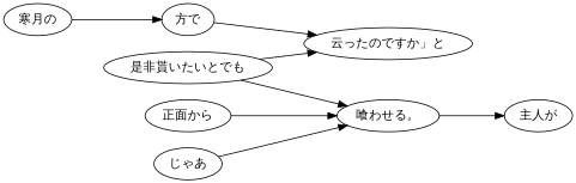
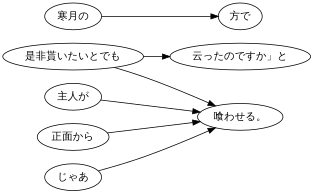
  digraph {
    rankdir=LR
    n1 [label="云ったのですか」と"]
    n2 [label="寒月の"]
    n3 [label="方で"]
    n4 [label="是非貰いたいとでも"]
    n5 [label="喰わせる。"]
    n6 [label="主人が"]
    n7 [label="正面から"]
    n8 [label="じゃあ"]
    n2 -> n3
-   n3 -> n1
    n4 -> n1
    n4 -> n5
-   n5 -> n6
+   n6 -> n5
    n7 -> n5
    n8 -> n5
  }
